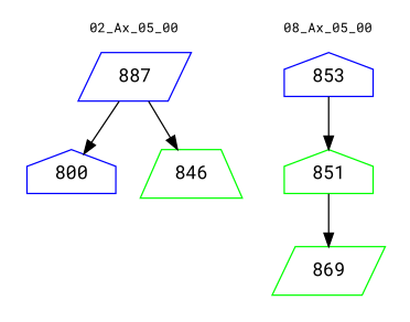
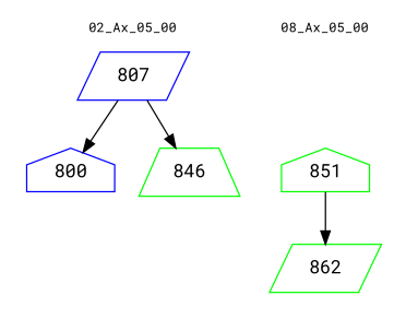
  digraph {
    fontname="Roboto Mono"
    node [color=blue fontname="Roboto Mono" shape=house]
    edge [color=black fontname="Roboto Mono"]
-   n1 [label=887 shape=parallelogram]
+   n1 [label=807 shape=parallelogram]
    n2 [label=800]
    n3 [color=green label=846 shape=trapezium]
-   n4 [label=853]
    n5 [color=green label=851]
-   n6 [color=green label=869 shape=parallelogram]
+   n6 [color=green label=862 shape=parallelogram]
    subgraph cluster_1 {
      color=white
      fontsize=10
      label="02_Ax_05_00"
      n1
      n2
      n3
    }
    subgraph cluster_2 {
      color=white
      fontsize=10
      label="08_Ax_05_00"
-     n4
      n5
      n6
    }
    n1 -> n2
    n1 -> n3
-   n4 -> n5
    n5 -> n6
  }
